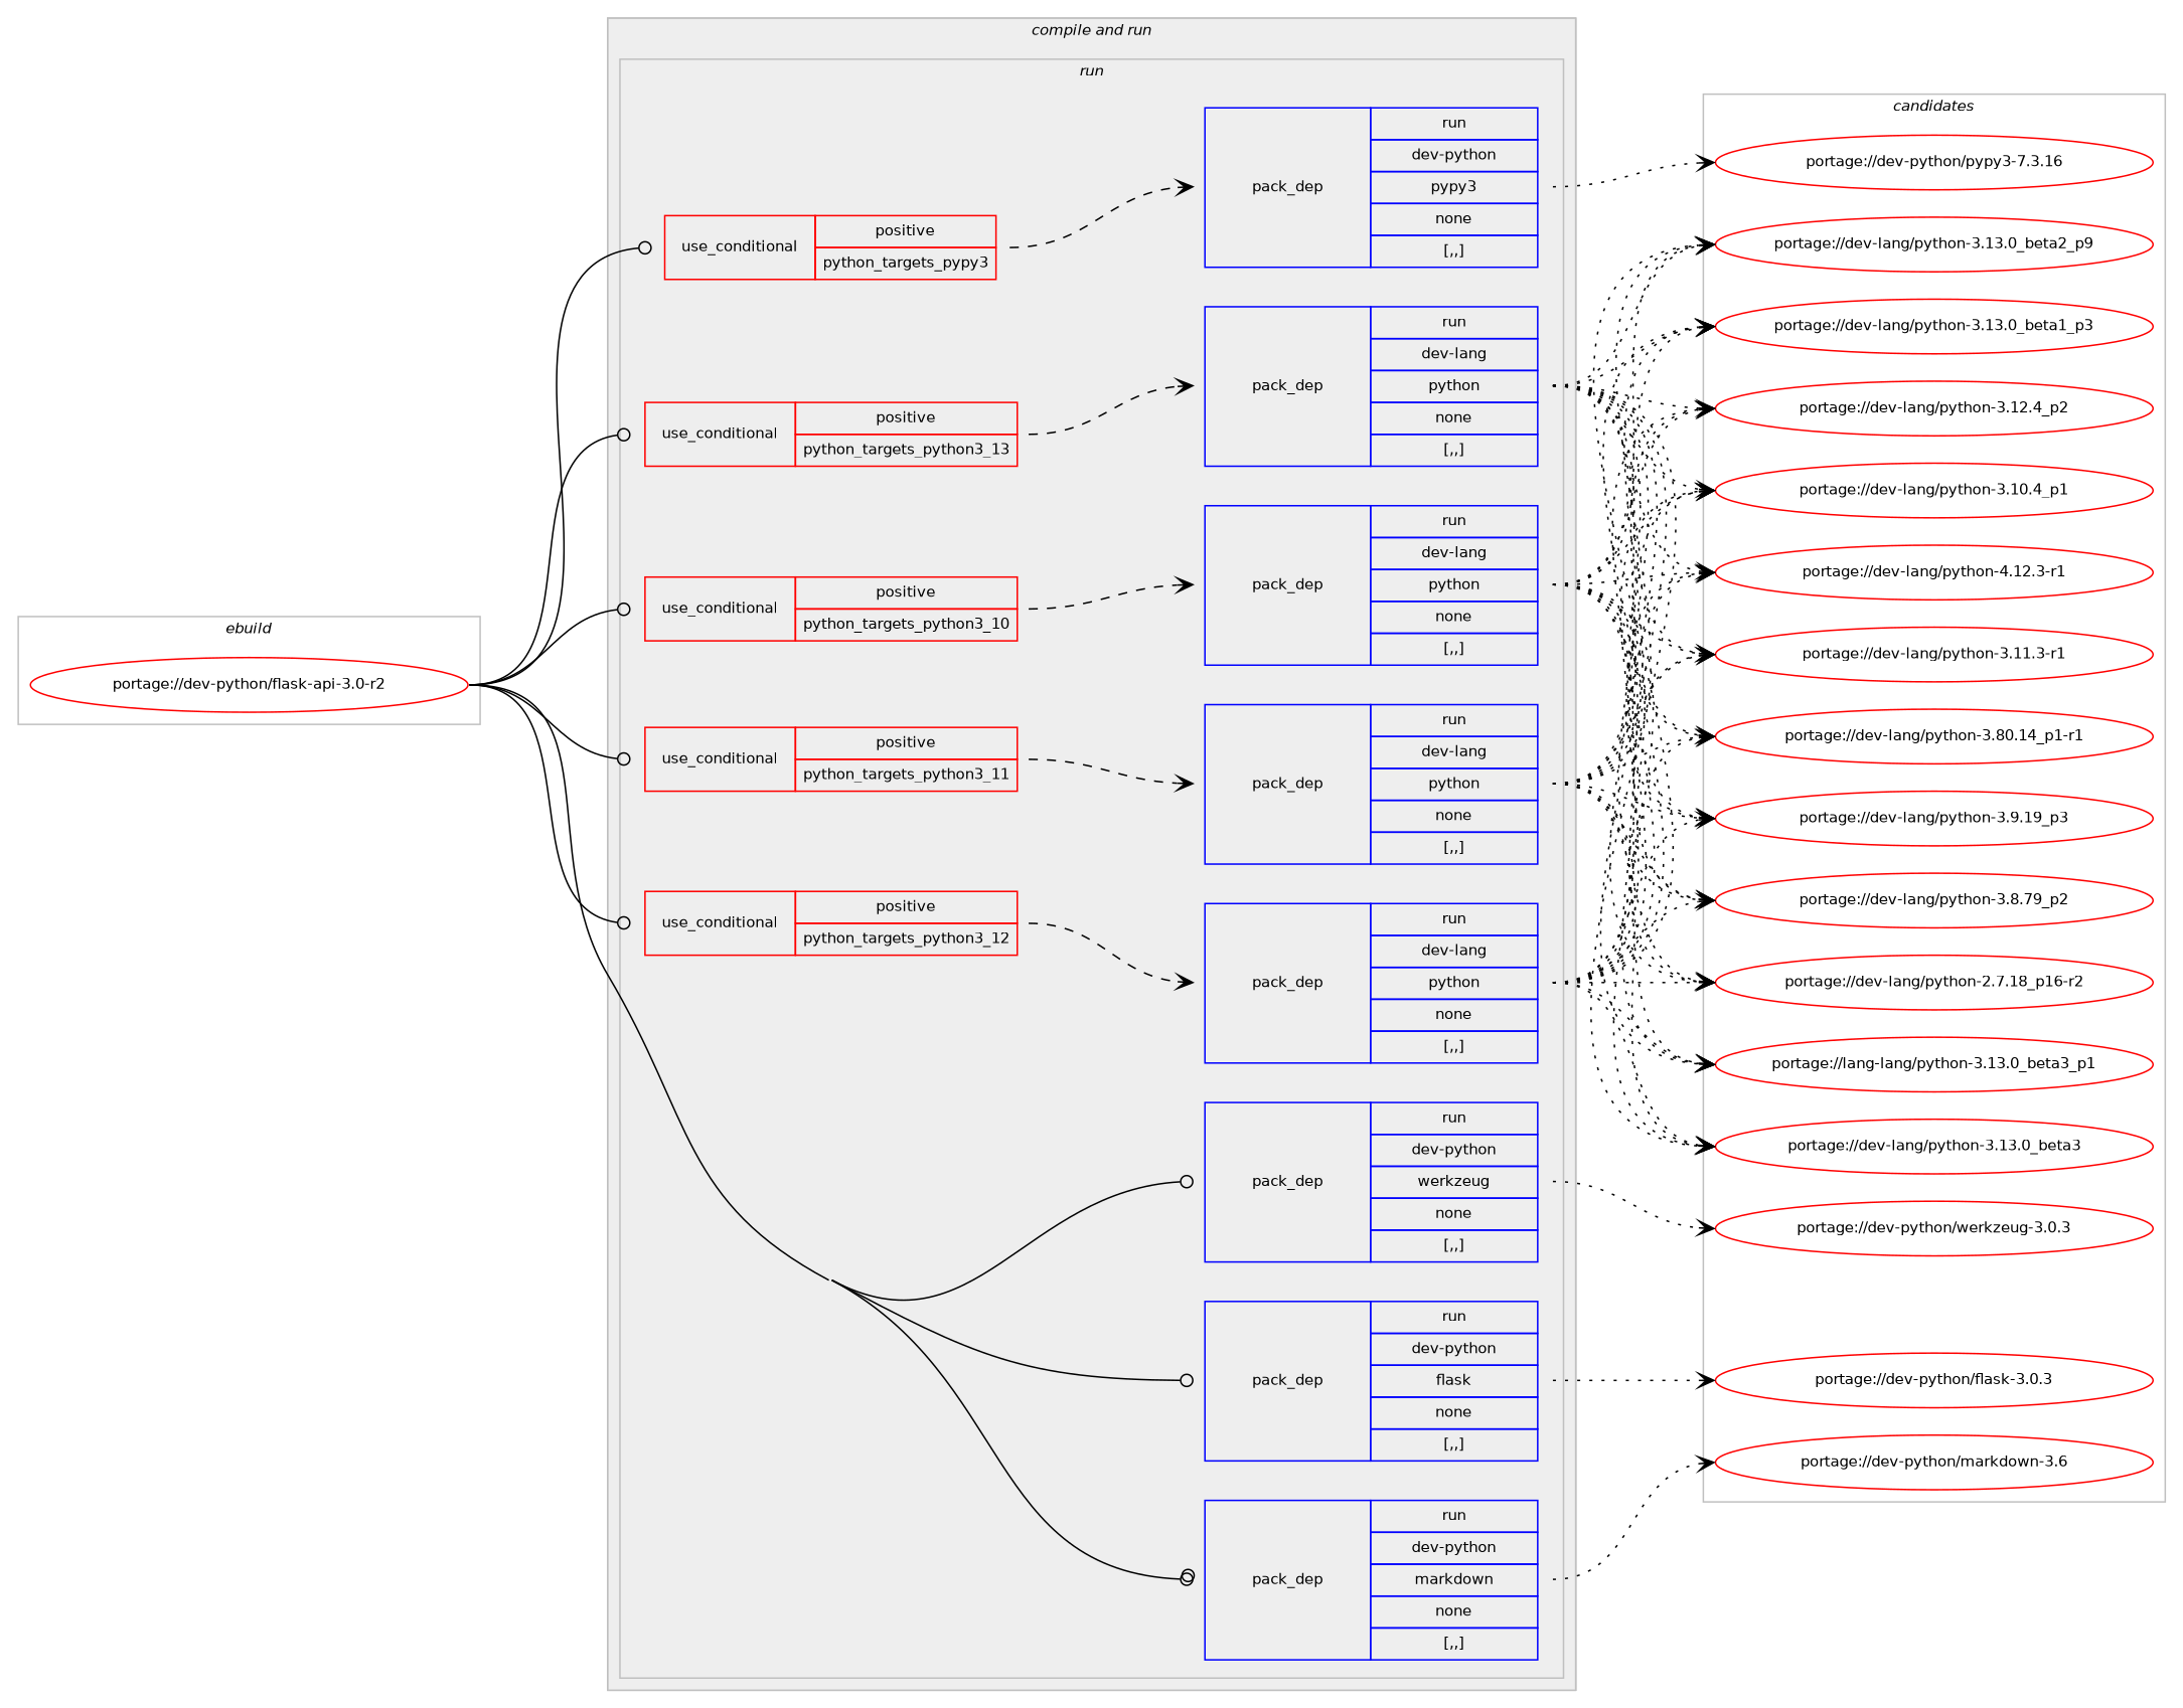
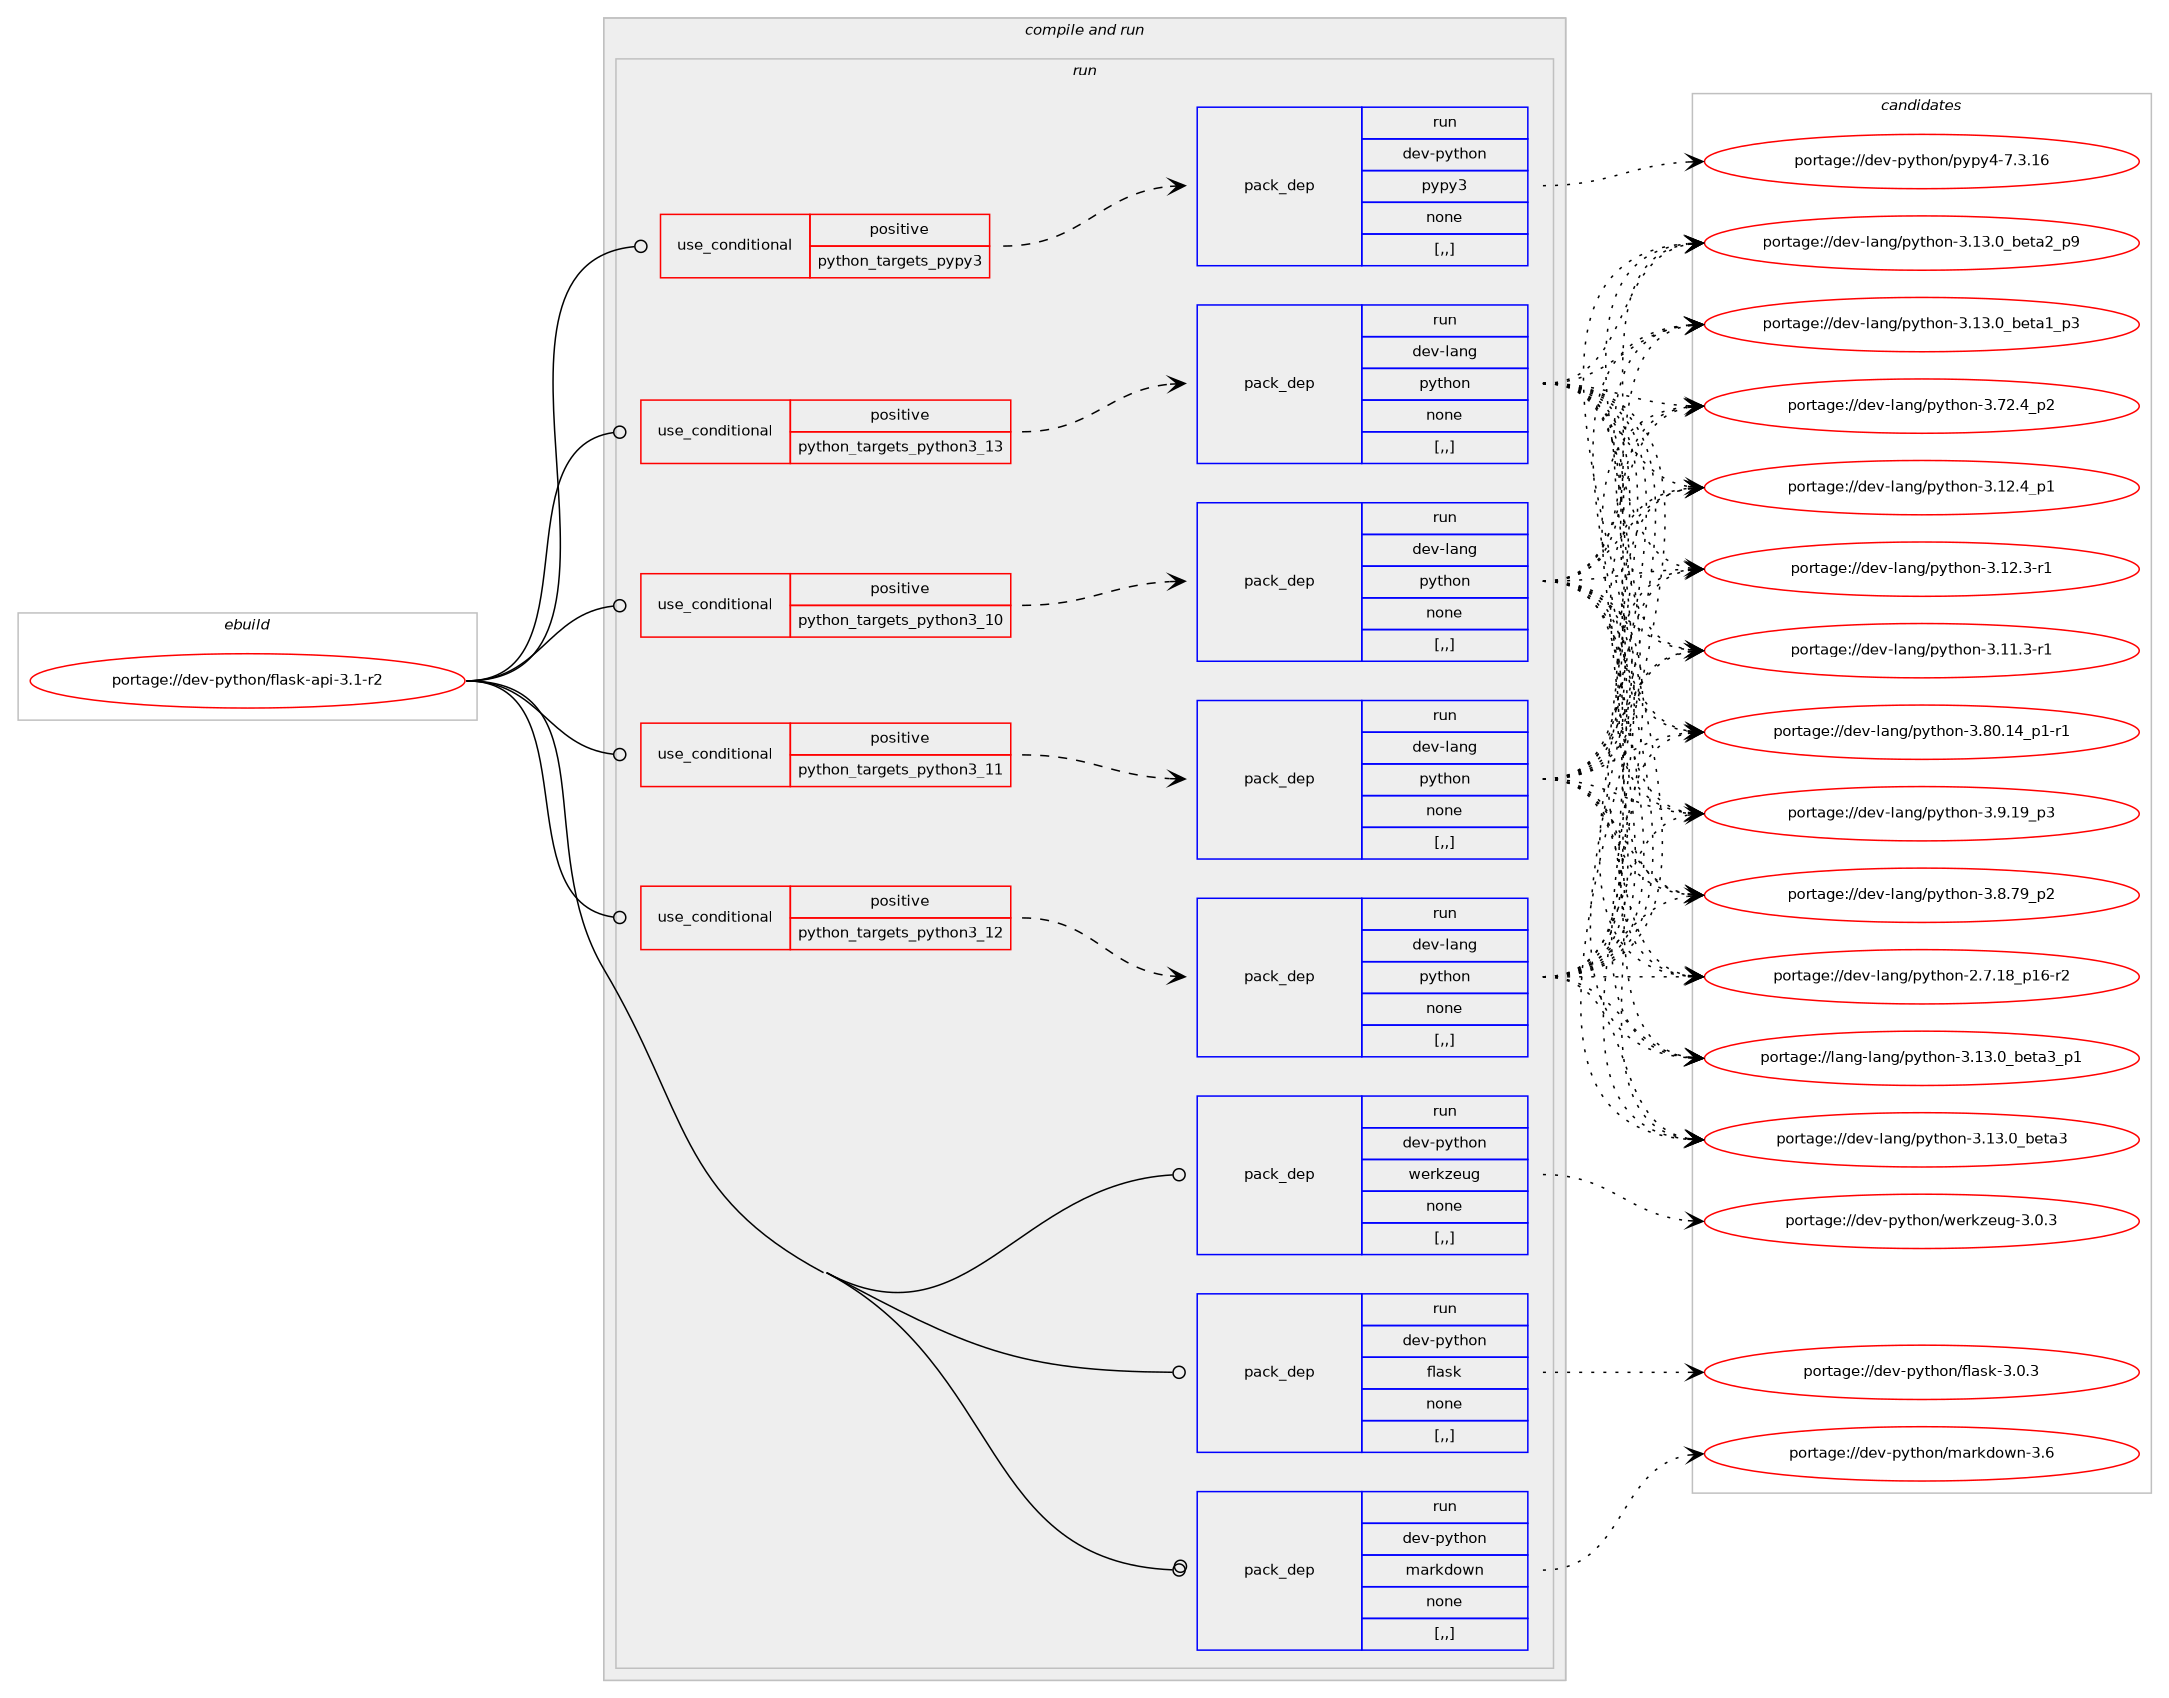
  digraph {
    compound=true
    concentrate=true
    fontname=Helvetica
    fontsize=10
    newrank=true
    rankdir=LR
    ranksep=1.5
    node [color=red fontname=Helvetica fontsize=10]
    edge [arrowhead=vee headport=w style=dotted tailport=e weight=100]
-   n1 [label="portage://dev-python/flask-api-3.0-r2" width=4]
+   n1 [label="portage://dev-python/flask-api-3.1-r2" width=4]
    n2 [color=blue label=<<TABLE BORDER="0" CELLBORDER="1" CELLSPACING="0" CELLPADDING="4" WIDTH="220"><TR><TD ROWSPAN="6" CELLPADDING="30">pack_dep</TD></TR><TR><TD WIDTH="110">run</TD></TR><TR><TD>dev-python</TD></TR><TR><TD>pypy3</TD></TR><TR><TD>none</TD></TR><TR><TD>[,,]</TD></TR></TABLE>> shape=none]
    n3 [label=<<TABLE BORDER="0" CELLBORDER="1" CELLSPACING="0" CELLPADDING="4"><TR><TD ROWSPAN="3" CELLPADDING="10">use_conditional</TD></TR><TR><TD>positive</TD></TR><TR><TD>python_targets_pypy3</TD></TR></TABLE>> shape=none]
    n4 [color=blue label=<<TABLE BORDER="0" CELLBORDER="1" CELLSPACING="0" CELLPADDING="4" WIDTH="220"><TR><TD ROWSPAN="6" CELLPADDING="30">pack_dep</TD></TR><TR><TD WIDTH="110">run</TD></TR><TR><TD>dev-lang</TD></TR><TR><TD>python</TD></TR><TR><TD>none</TD></TR><TR><TD>[,,]</TD></TR></TABLE>> shape=none]
    n5 [label=<<TABLE BORDER="0" CELLBORDER="1" CELLSPACING="0" CELLPADDING="4"><TR><TD ROWSPAN="3" CELLPADDING="10">use_conditional</TD></TR><TR><TD>positive</TD></TR><TR><TD>python_targets_python3_10</TD></TR></TABLE>> shape=none]
    n6 [color=blue label=<<TABLE BORDER="0" CELLBORDER="1" CELLSPACING="0" CELLPADDING="4" WIDTH="220"><TR><TD ROWSPAN="6" CELLPADDING="30">pack_dep</TD></TR><TR><TD WIDTH="110">run</TD></TR><TR><TD>dev-lang</TD></TR><TR><TD>python</TD></TR><TR><TD>none</TD></TR><TR><TD>[,,]</TD></TR></TABLE>> shape=none]
    n7 [label=<<TABLE BORDER="0" CELLBORDER="1" CELLSPACING="0" CELLPADDING="4"><TR><TD ROWSPAN="3" CELLPADDING="10">use_conditional</TD></TR><TR><TD>positive</TD></TR><TR><TD>python_targets_python3_11</TD></TR></TABLE>> shape=none]
    n8 [color=blue label=<<TABLE BORDER="0" CELLBORDER="1" CELLSPACING="0" CELLPADDING="4" WIDTH="220"><TR><TD ROWSPAN="6" CELLPADDING="30">pack_dep</TD></TR><TR><TD WIDTH="110">run</TD></TR><TR><TD>dev-lang</TD></TR><TR><TD>python</TD></TR><TR><TD>none</TD></TR><TR><TD>[,,]</TD></TR></TABLE>> shape=none]
    n9 [label=<<TABLE BORDER="0" CELLBORDER="1" CELLSPACING="0" CELLPADDING="4"><TR><TD ROWSPAN="3" CELLPADDING="10">use_conditional</TD></TR><TR><TD>positive</TD></TR><TR><TD>python_targets_python3_12</TD></TR></TABLE>> shape=none]
    n10 [color=blue label=<<TABLE BORDER="0" CELLBORDER="1" CELLSPACING="0" CELLPADDING="4" WIDTH="220"><TR><TD ROWSPAN="6" CELLPADDING="30">pack_dep</TD></TR><TR><TD WIDTH="110">run</TD></TR><TR><TD>dev-lang</TD></TR><TR><TD>python</TD></TR><TR><TD>none</TD></TR><TR><TD>[,,]</TD></TR></TABLE>> shape=none]
    n11 [label=<<TABLE BORDER="0" CELLBORDER="1" CELLSPACING="0" CELLPADDING="4"><TR><TD ROWSPAN="3" CELLPADDING="10">use_conditional</TD></TR><TR><TD>positive</TD></TR><TR><TD>python_targets_python3_13</TD></TR></TABLE>> shape=none]
    n12 [color=blue label=<<TABLE BORDER="0" CELLBORDER="1" CELLSPACING="0" CELLPADDING="4" WIDTH="220"><TR><TD ROWSPAN="6" CELLPADDING="30">pack_dep</TD></TR><TR><TD WIDTH="110">run</TD></TR><TR><TD>dev-python</TD></TR><TR><TD>flask</TD></TR><TR><TD>none</TD></TR><TR><TD>[,,]</TD></TR></TABLE>> shape=none]
    n13 [color=blue label=<<TABLE BORDER="0" CELLBORDER="1" CELLSPACING="0" CELLPADDING="4" WIDTH="220"><TR><TD ROWSPAN="6" CELLPADDING="30">pack_dep</TD></TR><TR><TD WIDTH="110">run</TD></TR><TR><TD>dev-python</TD></TR><TR><TD>markdown</TD></TR><TR><TD>none</TD></TR><TR><TD>[,,]</TD></TR></TABLE>> shape=none]
    n14 [color=blue label=<<TABLE BORDER="0" CELLBORDER="1" CELLSPACING="0" CELLPADDING="4" WIDTH="220"><TR><TD ROWSPAN="6" CELLPADDING="30">pack_dep</TD></TR><TR><TD WIDTH="110">run</TD></TR><TR><TD>dev-python</TD></TR><TR><TD>werkzeug</TD></TR><TR><TD>none</TD></TR><TR><TD>[,,]</TD></TR></TABLE>> shape=none]
-   n15 [label="portage://dev-python/pypy3-7.3.16" width=4]
+   n15 [label="portage://dev-python/pypy4-7.3.16" width=4]
    n16 [label="portage://lang-lang/python-3.13.0_beta3_p1" width=4]
    n17 [label="portage://dev-lang/python-3.13.0_beta3" width=4]
    n18 [label="portage://dev-lang/python-3.13.0_beta2_p9" width=4]
    n19 [label="portage://dev-lang/python-3.13.0_beta1_p3" width=4]
-   n20 [label="portage://dev-lang/python-3.12.4_p2" width=4]
-   n21 [label="portage://dev-lang/python-3.10.4_p1" width=4]
-   n22 [label="portage://dev-lang/python-4.12.3-r1" width=4]
+   n20 [label="portage://dev-lang/python-3.72.4_p2" width=4]
+   n21 [label="portage://dev-lang/python-3.12.4_p1" width=4]
+   n22 [label="portage://dev-lang/python-3.12.3-r1" width=4]
    n23 [label="portage://dev-lang/python-3.11.3-r1" width=4]
    n24 [label="portage://dev-lang/python-3.80.14_p1-r1" width=4]
    n25 [label="portage://dev-lang/python-3.9.19_p3" width=4]
    n26 [label="portage://dev-lang/python-3.8.79_p2" width=4]
    n27 [label="portage://dev-lang/python-2.7.18_p16-r2" width=4]
    n28 [label="portage://dev-python/flask-3.0.3" width=4]
    n29 [label="portage://dev-python/markdown-3.6" width=4]
    n30 [label="portage://dev-python/werkzeug-3.0.3" width=4]
    subgraph cluster_1 {
      color=gray
      label=<<i>ebuild</i>>
      rank=same
      n1
    }
    subgraph cluster_2 {
      color=gray
      label=<<i>dependencies</i>>
      subgraph cluster_3 {
        color=gray
        fillcolor="#eeeeee"
        label=<<i>compile</i>>
        style=filled
      }
      subgraph cluster_4 {
        color=gray
        fillcolor="#eeeeee"
        label=<<i>compile and run</i>>
        style=filled
      }
      subgraph cluster_5 {
        color=gray
        fillcolor="#eeeeee"
        label=<<i>run</i>>
        style=filled
        subgraph sub_6 {
          color=gray
          fillcolor="#eeeeee"
          label=<<i>run</i>>
          style=filled
          n3
          subgraph sub_7 {
            color=gray
            fillcolor="#eeeeee"
            label=<<i>run</i>>
            style=filled
            n2
          }
        }
        subgraph sub_8 {
          color=gray
          fillcolor="#eeeeee"
          label=<<i>run</i>>
          style=filled
          n5
          subgraph sub_9 {
            color=gray
            fillcolor="#eeeeee"
            label=<<i>run</i>>
            style=filled
            n4
          }
        }
        subgraph sub_10 {
          color=gray
          fillcolor="#eeeeee"
          label=<<i>run</i>>
          style=filled
          n7
          subgraph sub_11 {
            color=gray
            fillcolor="#eeeeee"
            label=<<i>run</i>>
            style=filled
            n6
          }
        }
        subgraph sub_12 {
          color=gray
          fillcolor="#eeeeee"
          label=<<i>run</i>>
          style=filled
          n9
          subgraph sub_13 {
            color=gray
            fillcolor="#eeeeee"
            label=<<i>run</i>>
            style=filled
            n8
          }
        }
        subgraph sub_14 {
          color=gray
          fillcolor="#eeeeee"
          label=<<i>run</i>>
          style=filled
          n11
          subgraph sub_15 {
            color=gray
            fillcolor="#eeeeee"
            label=<<i>run</i>>
            style=filled
            n10
          }
        }
        subgraph sub_16 {
          color=gray
          fillcolor="#eeeeee"
          label=<<i>run</i>>
          style=filled
          n12
        }
        subgraph sub_17 {
          color=gray
          fillcolor="#eeeeee"
          label=<<i>run</i>>
          style=filled
          n13
        }
        subgraph sub_18 {
          color=gray
          fillcolor="#eeeeee"
          label=<<i>run</i>>
          style=filled
          n14
        }
      }
    }
    subgraph cluster_19 {
      color=gray
      label=<<i>candidates</i>>
      rank=same
      subgraph sub_20 {
        color=black
        label=<<i>candidates</i>>
        nodesep=1
        rank=same
        n15
      }
      subgraph sub_21 {
        color=black
        label=<<i>candidates</i>>
        nodesep=1
        rank=same
        n16
        n17
        n18
        n19
        n20
        n21
        n22
        n23
        n24
        n25
        n26
        n27
      }
      subgraph sub_22 {
        color=black
        label=<<i>candidates</i>>
        nodesep=1
        rank=same
        n16
        n17
        n18
        n19
        n20
        n21
        n22
        n23
        n24
        n25
        n26
        n27
      }
      subgraph sub_23 {
        color=black
        label=<<i>candidates</i>>
        nodesep=1
        rank=same
        n16
        n17
        n18
        n19
        n20
        n21
        n22
        n23
        n24
        n25
        n26
        n27
      }
      subgraph sub_24 {
        color=black
        label=<<i>candidates</i>>
        nodesep=1
        rank=same
        n16
        n17
        n18
        n19
        n20
        n21
        n22
        n23
        n24
        n25
        n26
        n27
      }
      subgraph sub_25 {
        color=black
        label=<<i>candidates</i>>
        nodesep=1
        rank=same
        n28
      }
      subgraph sub_26 {
        color=black
        label=<<i>candidates</i>>
        nodesep=1
        rank=same
        n29
      }
      subgraph sub_27 {
        color=black
        label=<<i>candidates</i>>
        nodesep=1
        rank=same
        n30
      }
    }
    n1 -> n3 [arrowhead=odot style=solid weight=20]
    n1 -> n5 [arrowhead=odot style=solid weight=20]
    n1 -> n7 [arrowhead=odot style=solid weight=20]
    n1 -> n9 [arrowhead=odot style=solid weight=20]
    n1 -> n11 [arrowhead=odot style=solid weight=20]
    n1 -> n12 [arrowhead=odot style=solid weight=20]
    n1 -> n13 [arrowhead=odot style=solid weight=20]
    n1 -> n14 [arrowhead=odot style=solid weight=20]
    n2 -> n15
    n3 -> n2 [style=dashed weight=20]
    n4 -> n16
    n4 -> n17
    n4 -> n18
    n4 -> n19
    n4 -> n20
    n4 -> n21
    n4 -> n22
    n4 -> n23
    n4 -> n24
    n4 -> n25
    n4 -> n26
    n4 -> n27
    n5 -> n4 [style=dashed weight=20]
    n6 -> n16
    n6 -> n17
    n6 -> n18
    n6 -> n19
    n6 -> n20
    n6 -> n21
    n6 -> n22
    n6 -> n23
    n6 -> n24
    n6 -> n25
    n6 -> n26
    n6 -> n27
    n7 -> n6 [style=dashed weight=20]
    n8 -> n16
    n8 -> n17
    n8 -> n18
    n8 -> n19
    n8 -> n20
    n8 -> n21
    n8 -> n22
    n8 -> n23
    n8 -> n24
    n8 -> n25
    n8 -> n26
    n8 -> n27
    n9 -> n8 [style=dashed weight=20]
    n10 -> n16
    n10 -> n17
    n10 -> n18
    n10 -> n19
    n10 -> n20
    n10 -> n21
    n10 -> n22
    n10 -> n23
    n10 -> n24
    n10 -> n25
    n10 -> n26
    n10 -> n27
    n11 -> n10 [style=dashed weight=20]
    n12 -> n28
    n13 -> n29
    n14 -> n30
  }
